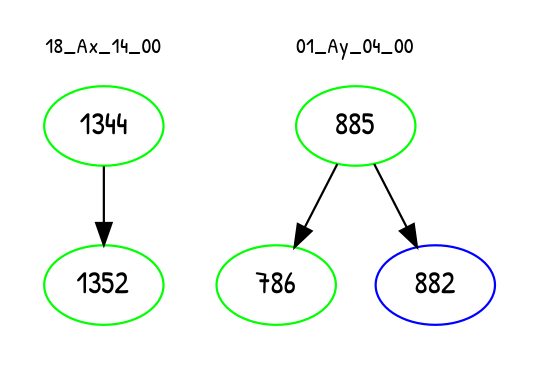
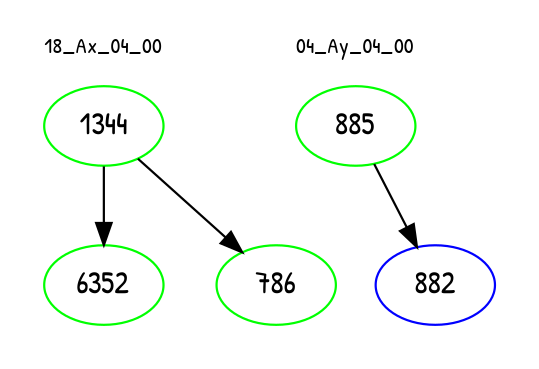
  digraph {
    fontname="Patrick Hand"
    node [color=green fontname="Patrick Hand"]
    edge [color=black fontname="Patrick Hand"]
    n1 [label=1344]
-   n2 [label=1352]
+   n2 [label=6352]
    n3 [label=885]
    n4 [color=blue label=882]
    n5 [label=786]
    subgraph cluster_1 {
      color=white
      fontsize=10
-     label="18_Ax_14_00"
+     label="18_Ax_04_00"
      n1
      n2
    }
    subgraph cluster_2 {
      color=white
      fontsize=10
-     label="01_Ay_04_00"
+     label="04_Ay_04_00"
      n3
      n4
      n5
    }
    n1 -> n2
    n3 -> n4
-   n3 -> n5
+   n1 -> n5
  }
